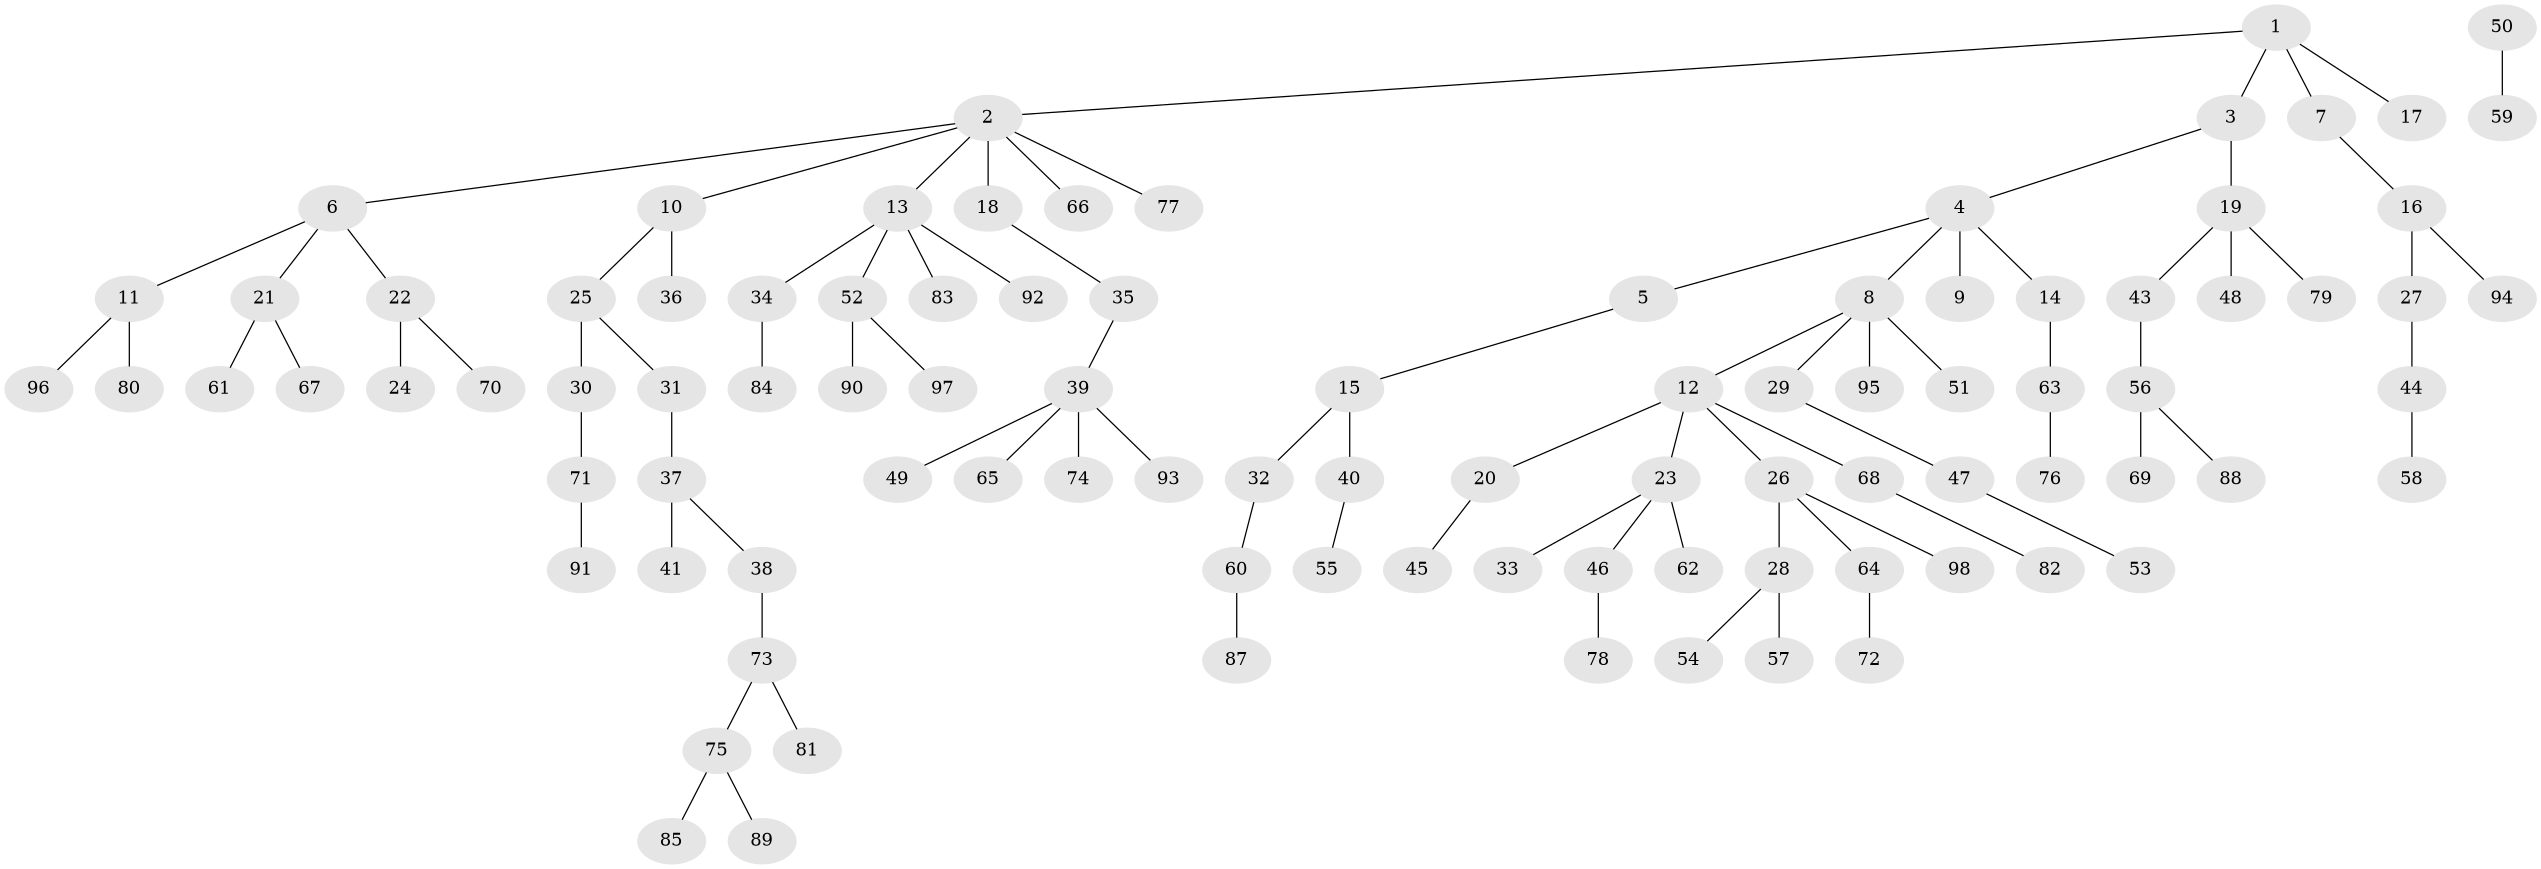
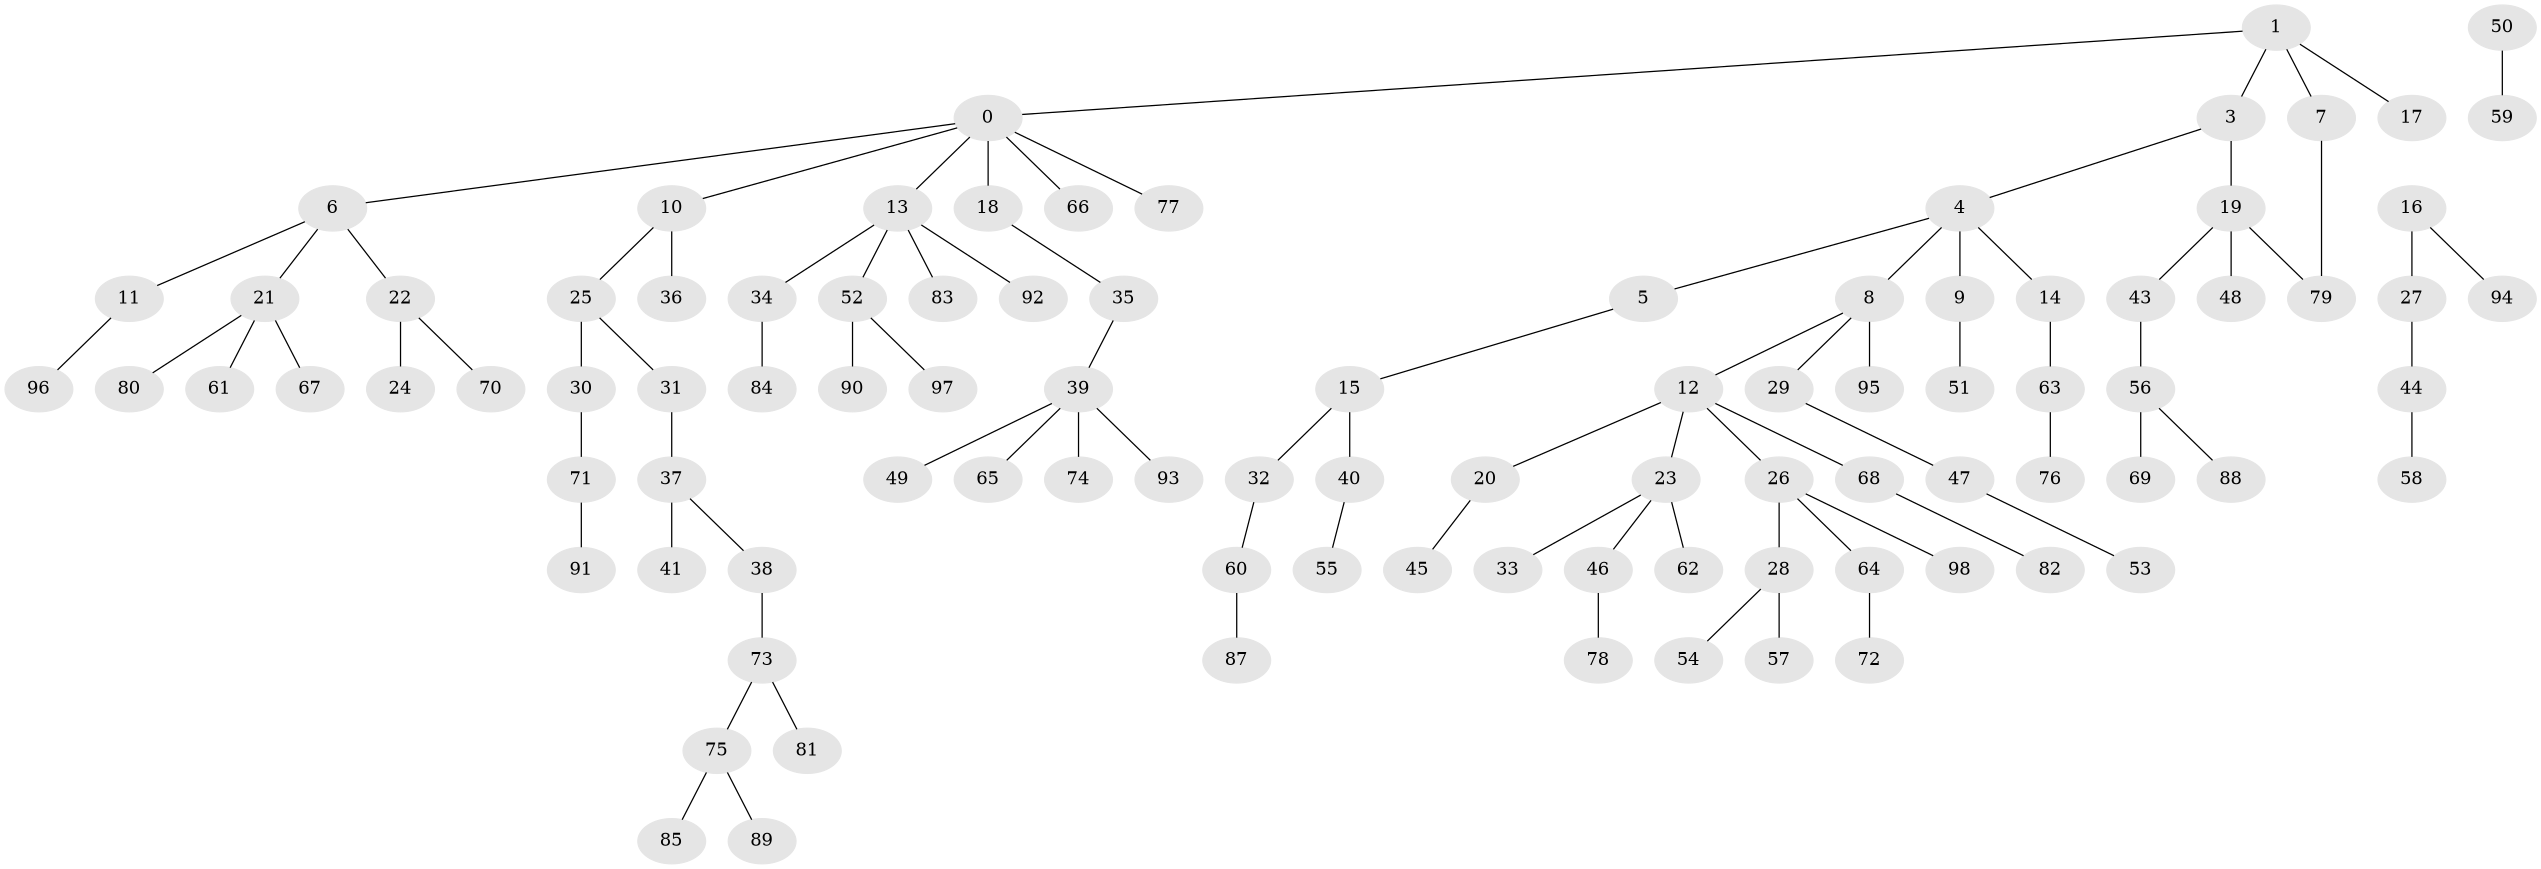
  graph {
    node [color=gray90 style=filled]
    1
-   2
+   2 [label=0]
    3
    7
    17
    6
    10
    13
    18
    66
    77
    4
    19
    16
    11
    21
    22
    25
    36
    34
    52
    83
    92
    35
    5
    8
    9
    14
    43
    48
    79
    15
    12
    29
    95
    51
    63
    32
    40
    80
    96
    61
    67
    24
    70
    27
    94
    20
    23
    26
    68
    47
    30
    31
    45
    33
    46
    62
    28
    64
    98
    82
    84
    90
    97
    76
    60
    55
    44
    39
    56
    78
    71
    37
    54
    57
    72
    58
    53
    91
    41
    38
    87
    49
    65
    74
    93
    73
    75
    81
    50
    59
    69
    88
    85
    89
    1 -- 2
    1 -- 3
    1 -- 7
    1 -- 17
    2 -- 6
    2 -- 10
    2 -- 13
    2 -- 18
    2 -- 66
    2 -- 77
    3 -- 4
    3 -- 19
-   7 -- 16
+   7 -- 79
    6 -- 11
    6 -- 21
    6 -- 22
    10 -- 25
    10 -- 36
    13 -- 34
    13 -- 52
    13 -- 83
    13 -- 92
    18 -- 35
    4 -- 5
    4 -- 8
    4 -- 9
    4 -- 14
    19 -- 43
    19 -- 48
    19 -- 79
    16 -- 27
    16 -- 94
-   11 -- 80
+   21 -- 80
    11 -- 96
    21 -- 61
    21 -- 67
    22 -- 24
    22 -- 70
    25 -- 30
    25 -- 31
    34 -- 84
    52 -- 90
    52 -- 97
    35 -- 39
    5 -- 15
    8 -- 12
    8 -- 29
    8 -- 95
-   8 -- 51
+   9 -- 51
    14 -- 63
    43 -- 56
    15 -- 32
    15 -- 40
    12 -- 20
    12 -- 23
    12 -- 26
    12 -- 68
    29 -- 47
    63 -- 76
    32 -- 60
    40 -- 55
    27 -- 44
    20 -- 45
    23 -- 33
    23 -- 46
    23 -- 62
    26 -- 28
    26 -- 64
    26 -- 98
    68 -- 82
    47 -- 53
    30 -- 71
    31 -- 37
    46 -- 78
    28 -- 54
    28 -- 57
    64 -- 72
    60 -- 87
    44 -- 58
    39 -- 49
    39 -- 65
    39 -- 74
    39 -- 93
    56 -- 69
    56 -- 88
    71 -- 91
    37 -- 41
    37 -- 38
    38 -- 73
    73 -- 75
    73 -- 81
    75 -- 85
    75 -- 89
    50 -- 59
  }
